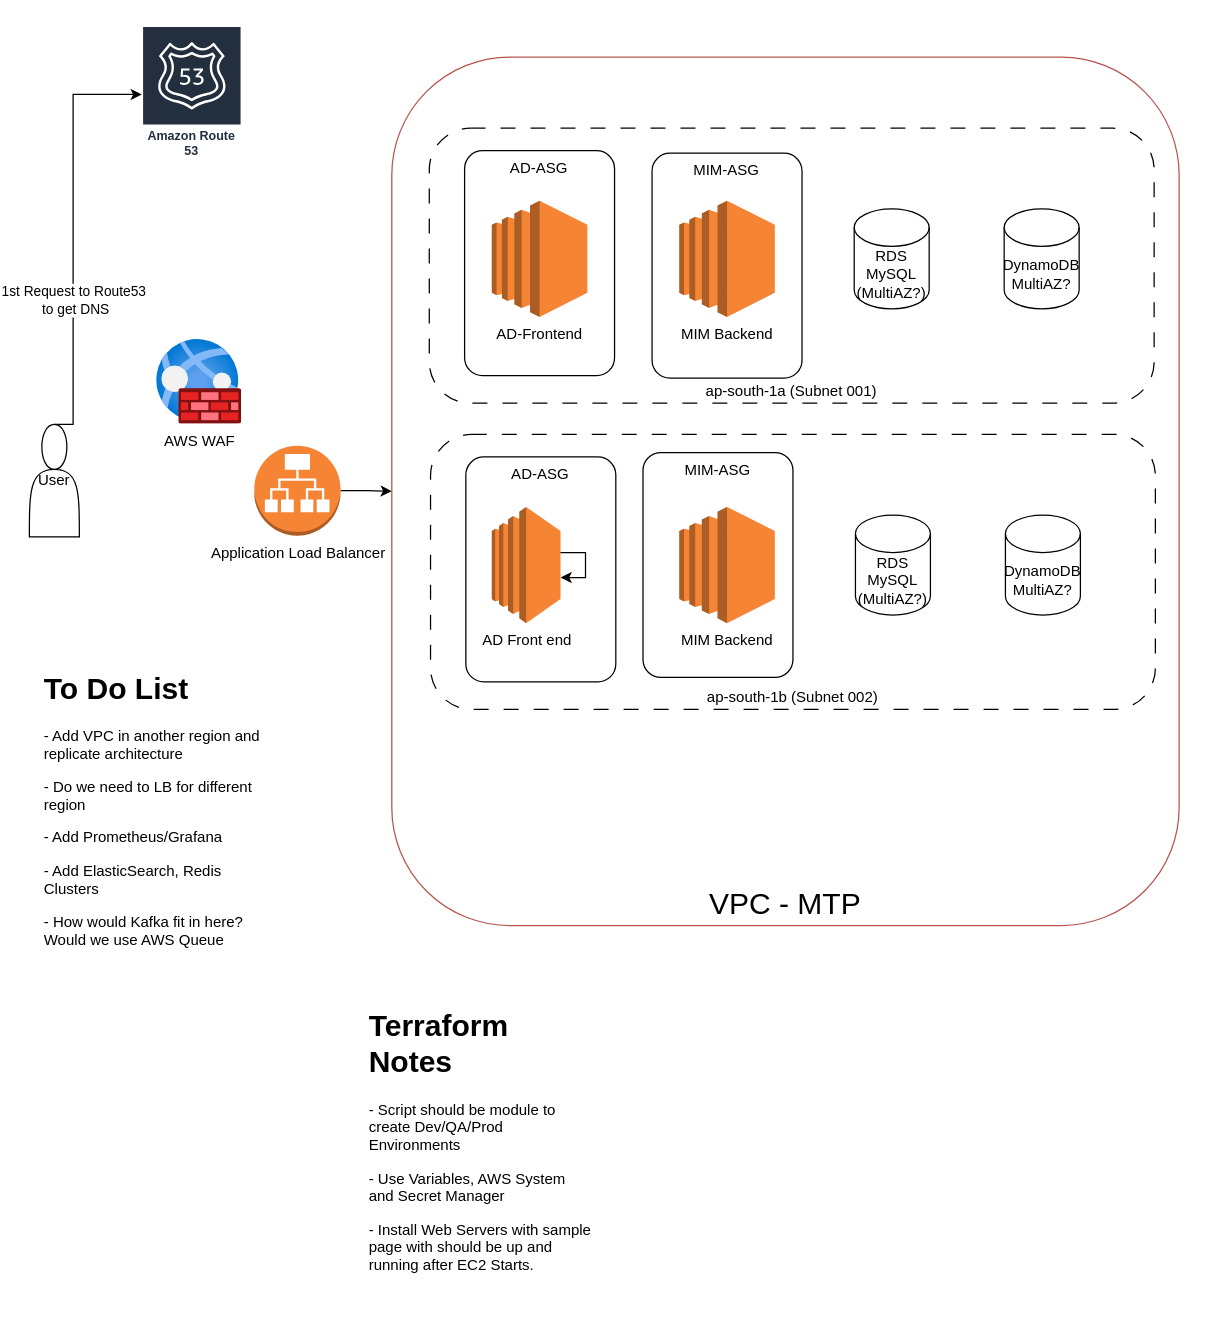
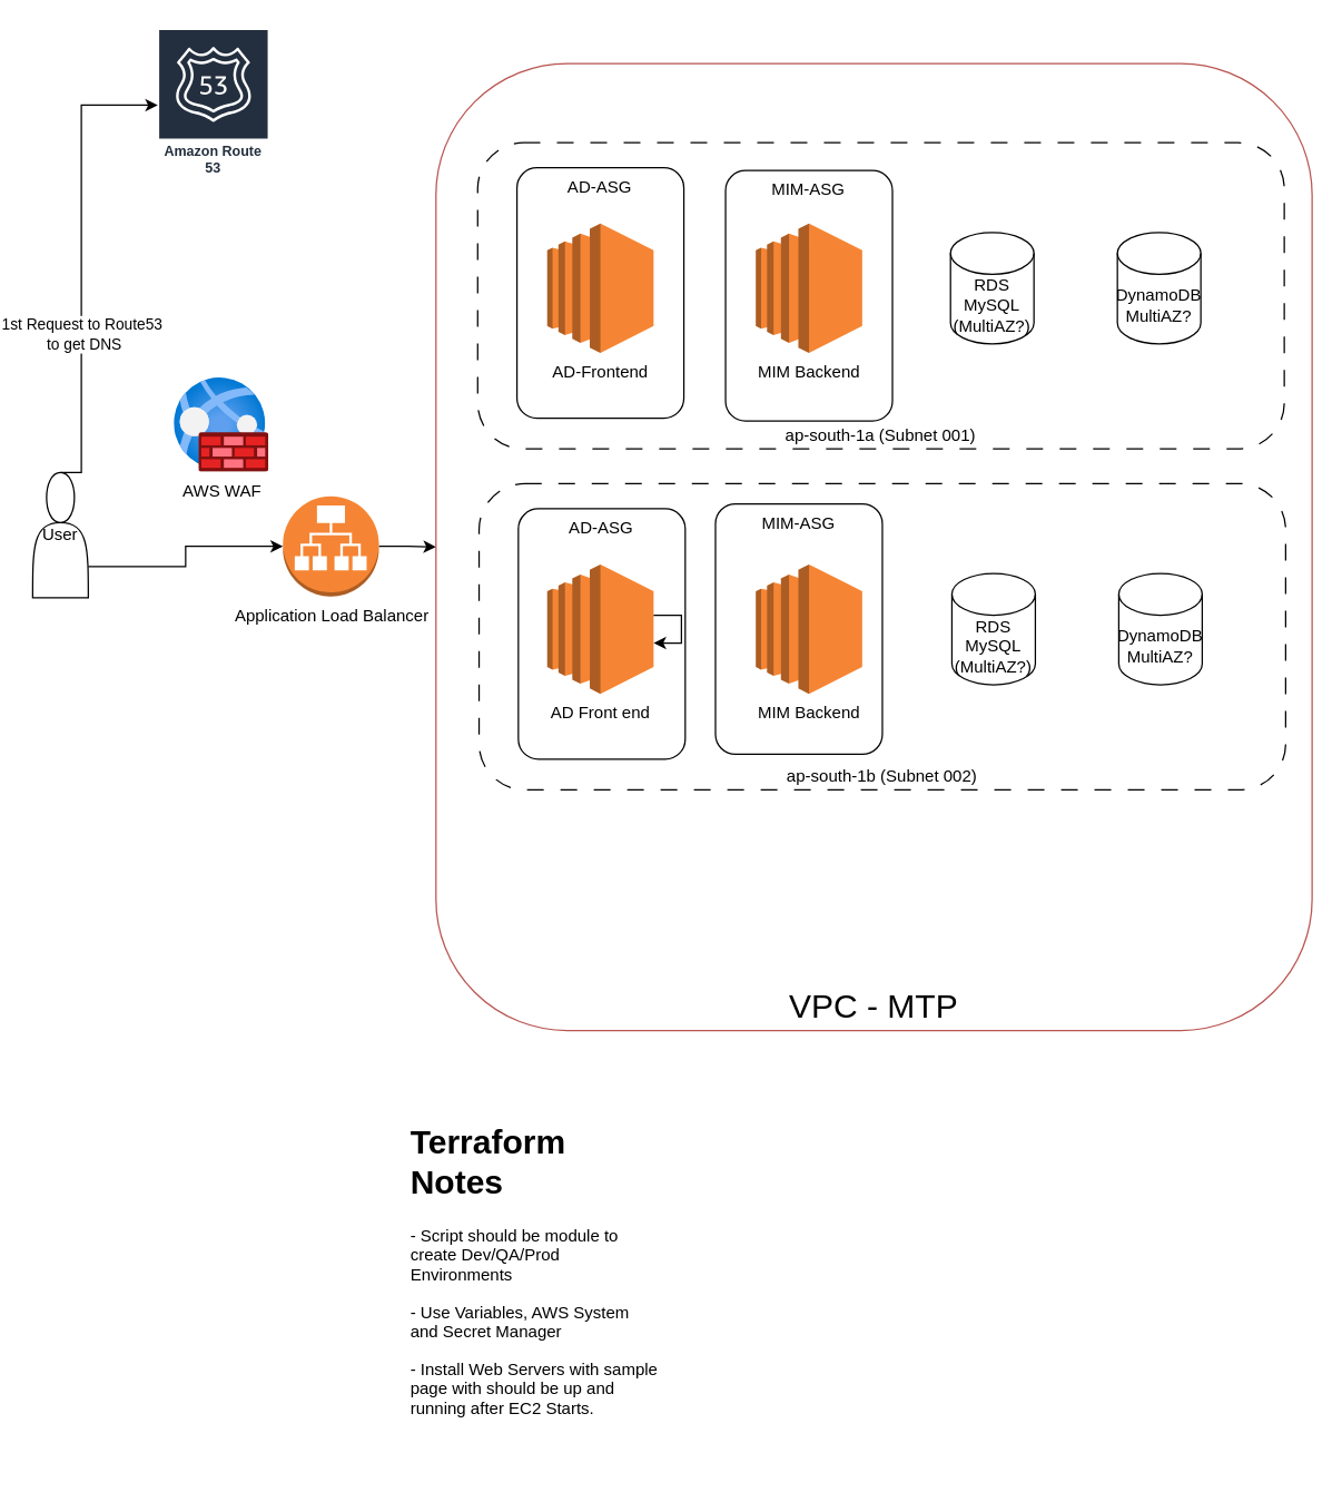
  <mxCell id="0" />
  <mxCell id="1" parent="0" />
  <mxCell id="2" value="Amazon Route 53" style="sketch=0;outlineConnect=0;fontColor=#232F3E;gradientColor=none;strokeColor=#ffffff;fillColor=#232F3E;dashed=0;verticalLabelPosition=middle;verticalAlign=bottom;align=center;html=1;whiteSpace=wrap;fontSize=10;fontStyle=1;spacing=3;shape=mxgraph.aws4.productIcon;prIcon=mxgraph.aws4.route_53;" vertex="1" parent="1"><mxGeometry x="110" y="20" width="80" height="110" as="geometry" /></mxCell>
  <mxCell id="3" style="edgeStyle=elbowEdgeStyle;rounded=0;orthogonalLoop=1;jettySize=auto;html=1;exitX=0.5;exitY=0;exitDx=0;exitDy=0;" edge="1" parent="1" source="5" target="2"><mxGeometry relative="1" as="geometry"><Array as="points"><mxPoint x="55" y="280" /></Array></mxGeometry></mxCell>
  <mxCell id="4" value="&lt;div&gt;1st Request to Route53&amp;nbsp;&lt;/div&gt;&lt;div&gt;to get DNS&lt;/div&gt;" style="edgeLabel;html=1;align=center;verticalAlign=middle;resizable=0;points=[];" vertex="1" connectable="0" parent="3"><mxGeometry x="-0.309" y="-1" relative="1" as="geometry"><mxPoint as="offset" /></mxGeometry></mxCell>
  <mxCell id="5" value="User" style="shape=actor;whiteSpace=wrap;html=1;" vertex="1" parent="1"><mxGeometry x="20" y="339" width="40" height="90" as="geometry" /></mxCell>
  <mxCell id="6" style="edgeStyle=elbowEdgeStyle;rounded=0;orthogonalLoop=1;jettySize=auto;html=1;exitX=1;exitY=0.5;exitDx=0;exitDy=0;exitPerimeter=0;" edge="1" parent="1" source="7" target="25"><mxGeometry relative="1" as="geometry" /></mxCell>
  <mxCell id="7" value="Application Load Balancer" style="outlineConnect=0;dashed=0;verticalLabelPosition=bottom;verticalAlign=top;align=center;html=1;shape=mxgraph.aws3.application_load_balancer;fillColor=#F58534;gradientColor=none;" vertex="1" parent="1"><mxGeometry x="200" y="356" width="69" height="72" as="geometry" /></mxCell>
  <mxCell id="8" value="AWS WAF" style="image;aspect=fixed;html=1;points=[];align=center;fontSize=12;image=img/lib/azure2/networking/Web_Application_Firewall_Policies_WAF.svg;" vertex="1" parent="1"><mxGeometry x="122" y="271" width="68" height="68" as="geometry" /></mxCell>
+ <mxCell id="9" style="edgeStyle=elbowEdgeStyle;rounded=0;orthogonalLoop=1;jettySize=auto;html=1;exitX=1;exitY=0.75;exitDx=0;exitDy=0;entryX=0;entryY=0.5;entryDx=0;entryDy=0;entryPerimeter=0;" edge="1" parent="1" source="5" target="7"><mxGeometry relative="1" as="geometry" /></mxCell>
  <mxCell id="10" value="ap-south-1a (Subnet 001)" style="rounded=1;whiteSpace=wrap;html=1;fillColor=none;dashed=1;dashPattern=12 12;verticalAlign=bottom;" vertex="1" parent="1"><mxGeometry x="340" y="102" width="580" height="220" as="geometry" /></mxCell>
  <mxCell id="11" value="MIM Backend" style="outlineConnect=0;dashed=0;verticalLabelPosition=bottom;verticalAlign=top;align=center;html=1;shape=mxgraph.aws3.ec2;fillColor=#F58534;gradientColor=none;" vertex="1" parent="1"><mxGeometry x="540" y="160" width="76.5" height="93" as="geometry" /></mxCell>
  <mxCell id="12" value="AD-Frontend" style="outlineConnect=0;dashed=0;verticalLabelPosition=bottom;verticalAlign=top;align=center;html=1;shape=mxgraph.aws3.ec2;fillColor=#F58534;gradientColor=none;" vertex="1" parent="1"><mxGeometry x="390" y="160" width="76.5" height="93" as="geometry" /></mxCell>
  <mxCell id="13" value="AD-ASG" style="rounded=1;whiteSpace=wrap;html=1;fillColor=none;arcSize=12;verticalAlign=top;" vertex="1" parent="1"><mxGeometry x="368.25" y="120" width="120" height="180" as="geometry" /></mxCell>
  <mxCell id="14" value="RDS MySQL (MultiAZ?)" style="shape=cylinder3;whiteSpace=wrap;html=1;boundedLbl=1;backgroundOutline=1;size=15;" vertex="1" parent="1"><mxGeometry x="680" y="166.5" width="60" height="80" as="geometry" /></mxCell>
  <mxCell id="15" value="MIM-ASG" style="rounded=1;whiteSpace=wrap;html=1;fillColor=none;arcSize=12;verticalAlign=top;" vertex="1" parent="1"><mxGeometry x="518.25" y="122" width="120" height="180" as="geometry" /></mxCell>
  <mxCell id="16" value="DynamoDB MultiAZ?" style="shape=cylinder3;whiteSpace=wrap;html=1;boundedLbl=1;backgroundOutline=1;size=15;" vertex="1" parent="1"><mxGeometry x="800" y="166.5" width="60" height="80" as="geometry" /></mxCell>
  <mxCell id="17" value="ap-south-1b (Subnet 002)" style="rounded=1;whiteSpace=wrap;html=1;fillColor=none;dashed=1;dashPattern=12 12;verticalAlign=bottom;" vertex="1" parent="1"><mxGeometry x="341" y="347" width="580" height="220" as="geometry" /></mxCell>
  <mxCell id="18" value="RDS MySQL (MultiAZ?)" style="shape=cylinder3;whiteSpace=wrap;html=1;boundedLbl=1;backgroundOutline=1;size=15;" vertex="1" parent="1"><mxGeometry x="681" y="411.5" width="60" height="80" as="geometry" /></mxCell>
  <mxCell id="19" value="DynamoDB MultiAZ?" style="shape=cylinder3;whiteSpace=wrap;html=1;boundedLbl=1;backgroundOutline=1;size=15;" vertex="1" parent="1"><mxGeometry x="801" y="411.5" width="60" height="80" as="geometry" /></mxCell>
  <mxCell id="20" value="AD-ASG" style="rounded=1;whiteSpace=wrap;html=1;fillColor=none;arcSize=12;verticalAlign=top;" vertex="1" parent="1"><mxGeometry x="369.25" y="365" width="120" height="180" as="geometry" /></mxCell>
  <mxCell id="21" value="MIM-ASG" style="rounded=1;whiteSpace=wrap;html=1;fillColor=none;arcSize=12;verticalAlign=top;" vertex="1" parent="1"><mxGeometry x="511" y="361.5" width="120" height="180" as="geometry" /></mxCell>
  <mxCell id="22" value="MIM Backend" style="outlineConnect=0;dashed=0;verticalLabelPosition=bottom;verticalAlign=top;align=center;html=1;shape=mxgraph.aws3.ec2;fillColor=#F58534;gradientColor=none;" vertex="1" parent="1"><mxGeometry x="540" y="405" width="76.5" height="93" as="geometry" /></mxCell>
- <mxCell id="23" value="AD Front end" style="outlineConnect=0;dashed=0;verticalLabelPosition=bottom;verticalAlign=top;align=center;html=1;shape=mxgraph.aws3.ec2;fillColor=#F58534;gradientColor=none;" vertex="1" parent="1"><mxGeometry x="390" y="405" width="55" height="93" as="geometry" /></mxCell>
+ <mxCell id="23" value="AD Front end" style="outlineConnect=0;dashed=0;verticalLabelPosition=bottom;verticalAlign=top;align=center;html=1;shape=mxgraph.aws3.ec2;fillColor=#F58534;gradientColor=none;" vertex="1" parent="1"><mxGeometry x="390" y="405" width="76.5" height="93" as="geometry" /></mxCell>
  <mxCell id="24" style="edgeStyle=elbowEdgeStyle;rounded=0;orthogonalLoop=1;jettySize=auto;html=1;" edge="1" parent="1" source="23" target="23"><mxGeometry relative="1" as="geometry" /></mxCell>
  <mxCell id="25" value="VPC - MTP" style="rounded=1;whiteSpace=wrap;html=1;fillColor=none;strokeColor=#b85450;verticalAlign=bottom;fontSize=24;" vertex="1" parent="1"><mxGeometry x="310" y="45" width="630" height="695" as="geometry" /></mxCell>
- <mxCell id="26" value="&lt;h1 style=&quot;margin-top: 0px;&quot;&gt;To Do List&lt;/h1&gt;&lt;p&gt;- Add VPC in another region and replicate architecture&lt;br&gt;&lt;/p&gt;&lt;p&gt;- Do we need to LB for different region&lt;br&gt;&lt;/p&gt;&lt;p&gt;- Add Prometheus/Grafana&lt;/p&gt;&lt;p&gt;- Add ElasticSearch, Redis Clusters&lt;/p&gt;&lt;p&gt;- How would Kafka fit in here? Would we use AWS Queue&lt;br&gt;&lt;/p&gt;" style="text;html=1;whiteSpace=wrap;overflow=hidden;rounded=0;" vertex="1" parent="1"><mxGeometry x="30" y="530" width="180" height="240" as="geometry" /></mxCell>
  <mxCell id="27" value="&lt;h1 style=&quot;margin-top: 0px;&quot;&gt;Terraform Notes&lt;br&gt;&lt;/h1&gt;&lt;p&gt;- Script should be module to create Dev/QA/Prod Environments&lt;/p&gt;&lt;p&gt;- Use Variables, AWS System and Secret Manager&lt;/p&gt;&lt;p&gt;- Install Web Servers with sample page with should be up and running after EC2 Starts. &lt;br&gt;&lt;/p&gt;" style="text;html=1;whiteSpace=wrap;overflow=hidden;rounded=0;" vertex="1" parent="1"><mxGeometry x="290" y="800" width="180" height="250" as="geometry" /></mxCell>
